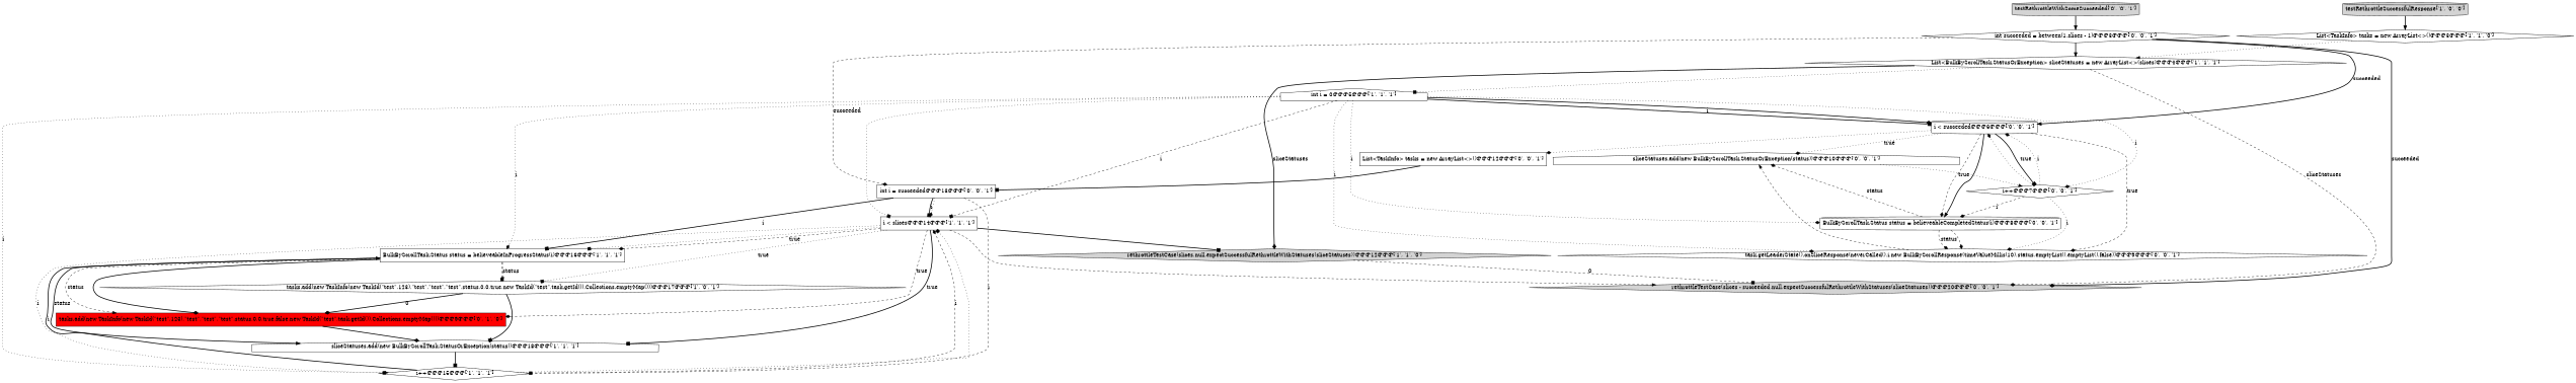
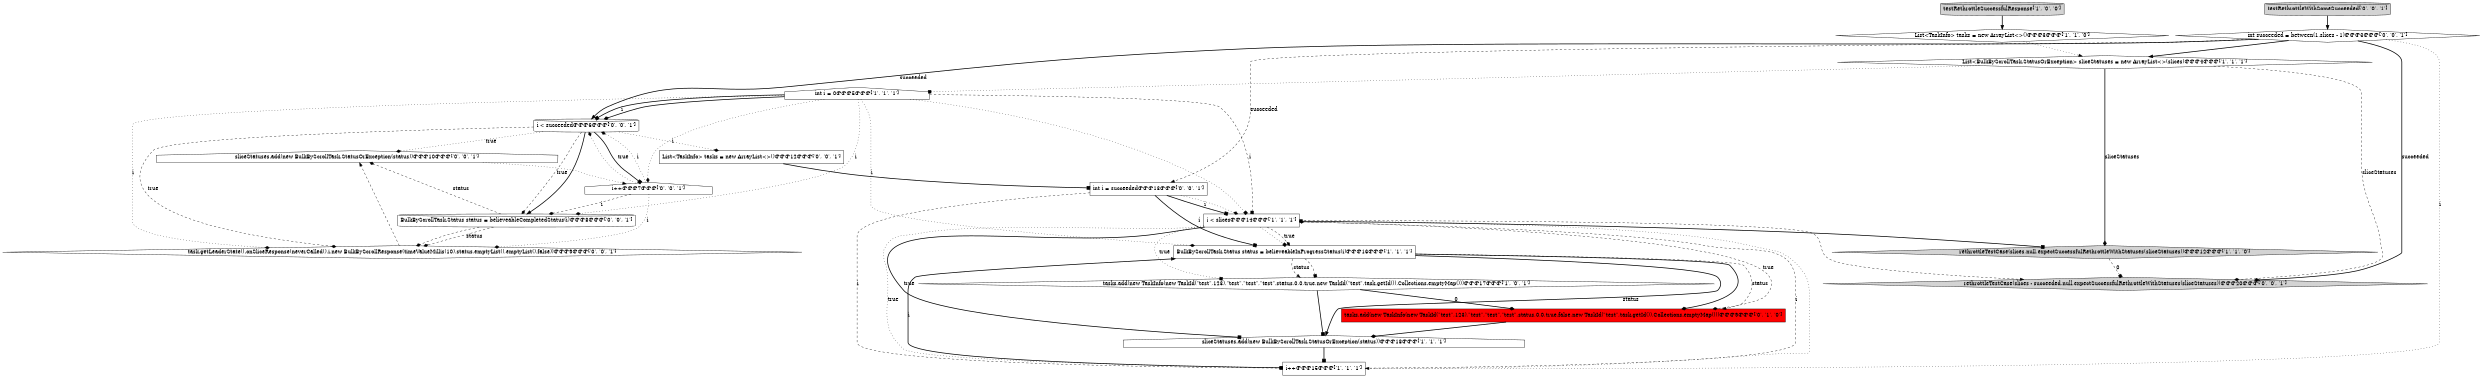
  digraph {
    node [fillcolor=white shape=diamond style=filled]
    edge [arrowhead=diamond style=bold]
    n1 [fillcolor=lightgray label="rethrottleTestCase(slices - succeeded,null,expectSuccessfulRethrottleWithStatuses(sliceStatuses))@@@20@@@['0', '0', '1']"]
    n2 [label="List<TaskInfo> tasks = new ArrayList<>()@@@12@@@['0', '0', '1']" shape=box]
    n3 [label="int i = succeeded@@@13@@@['0', '0', '1']" shape=box]
    n4 [label="BulkByScrollTask.Status status = believeableInProgressStatus(i)@@@16@@@['1', '1', '1']" shape=box]
    n5 [label="i < slices@@@14@@@['1', '1', '1']" shape=box]
-   n6 [label="i++@@@15@@@['1', '1', '1']"]
+   n6 [label="i++@@@15@@@['1', '1', '1']" shape=box]
    n7 [label="i < succeeded@@@6@@@['0', '0', '1']" shape=cylinder]
    n8 [label="sliceStatuses.add(new BulkByScrollTask.StatusOrException(status))@@@10@@@['0', '0', '1']" shape=house]
-   n9 [label="i++@@@7@@@['0', '0', '1']"]
+   n9 [label="i++@@@7@@@['0', '0', '1']" shape=house]
    n10 [label="BulkByScrollTask.Status status = believeableCompletedStatus(i)@@@8@@@['0', '0', '1']" shape=cylinder]
    n11 [label="task.getLeaderState().onSliceResponse(neverCalled(),i,new BulkByScrollResponse(timeValueMillis(10),status,emptyList(),emptyList(),false))@@@9@@@['0', '0', '1']"]
    n12 [label="List<TaskInfo> tasks = new ArrayList<>()@@@3@@@['1', '1', '0']"]
    n13 [label="List<BulkByScrollTask.StatusOrException> sliceStatuses = new ArrayList<>(slices)@@@4@@@['1', '1', '1']"]
    n14 [fillcolor=lightgray label="rethrottleTestCase(slices,null,expectSuccessfulRethrottleWithStatuses(sliceStatuses))@@@12@@@['1', '1', '0']"]
    n15 [label="int i = 0@@@5@@@['1', '1', '1']" shape=house]
    n16 [label="tasks.add(new TaskInfo(new TaskId(\"test\",123),\"test\",\"test\",\"test\",status,0,0,true,new TaskId(\"test\",task.getId()),Collections.emptyMap()))@@@17@@@['1', '0', '1']"]
    n17 [fillcolor=red label="tasks.add(new TaskInfo(new TaskId(\"test\",123),\"test\",\"test\",\"test\",status,0,0,true,false,new TaskId(\"test\",task.getId()),Collections.emptyMap()))@@@9@@@['0', '1', '0']" shape=box]
    n18 [label="sliceStatuses.add(new BulkByScrollTask.StatusOrException(status))@@@18@@@['1', '1', '1']" shape=house]
    n19 [label="int succeeded = between(1,slices - 1)@@@3@@@['0', '0', '1']"]
    n20 [fillcolor=lightgray label="testRethrottleWithSomeSucceeded['0', '0', '1']" shape=cylinder]
    n21 [fillcolor=lightgray label="testRethrottleSuccessfulResponse['1', '0', '0']" shape=cylinder]
    n2 -> n3 [arrowhead=box]
    n3 -> n4 [arrowhead=box label=i]
    n3 -> n5 [arrowhead=box label=i]
    n3 -> n5 [style=dotted]
    n3 -> n6 [arrowhead=box label=i style=dashed]
    n4 -> n16 [arrowhead=box style=dashed]
    n4 -> n16 [arrowhead=normal label=status style=dashed]
    n4 -> n17 [arrowhead=normal label=status style=dashed]
    n4 -> n17
    n4 -> n18 [arrowhead=normal label=status]
    n5 -> n1 [arrowhead=normal style=dashed]
    n5 -> n4 [arrowhead=box style=dotted]
    n5 -> n4 [label=true style=dashed]
-   n5 -> n6 [arrowhead=box label=i style=dotted]
+   n5 -> n6 [arrowhead=box label=true style=dotted]
    n5 -> n14 [arrowhead=box]
    n5 -> n16 [arrowhead=box label=true style=dotted]
    n5 -> n17 [label=true style=dashed]
    n5 -> n18 [arrowhead=box label=true]
    n6 -> n4 [arrowhead=normal label=i]
    n6 -> n5 [label=i style=dashed]
    n6 -> n5 [arrowhead=box style=dotted]
    n7 -> n2 [style=dotted]
    n7 -> n8 [label=true style=dotted]
    n7 -> n9 [arrowhead=box label=true]
    n7 -> n10 [label=true style=dashed]
    n7 -> n10 [arrowhead=normal]
    n7 -> n11 [label=true style=dashed]
    n8 -> n9 [arrowhead=normal style=dotted]
    n9 -> n7 [label=i style=dotted]
    n9 -> n7 [style=dotted]
    n9 -> n10 [label=i style=dashed]
    n9 -> n11 [label=i style=dotted]
    n10 -> n8 [label=status style=dashed]
    n10 -> n11 [label=status style=dashed]
    n10 -> n11 [style=dashed]
    n11 -> n8 [arrowhead=normal style=dashed]
    n12 -> n13 [arrowhead=normal style=dotted]
    n13 -> n1 [label=sliceStatuses style=dashed]
    n13 -> n14 [label=sliceStatuses]
    n13 -> n15 [arrowhead=box style=dotted]
    n14 -> n1 [arrowhead=box label=0 style=dashed]
    n15 -> n4 [label=i style=dotted]
    n15 -> n5 [arrowhead=box label=i style=dashed]
    n15 -> n5 [arrowhead=box style=dotted]
-   n15 -> n6 [arrowhead=normal label=i style=dotted]
+   n19 -> n6 [arrowhead=normal label=i style=dotted]
    n15 -> n7 [arrowhead=box label=i]
    n15 -> n7
    n15 -> n9 [label=i style=dotted]
    n15 -> n10 [label=i style=dotted]
    n15 -> n11 [label=i style=dotted]
    n16 -> n17 [label=0]
    n16 -> n18 [arrowhead=box]
    n17 -> n18
    n18 -> n6 [arrowhead=box]
    n19 -> n1 [label=succeeded]
-   n19 -> n3 [label=succeeded style=dashed]
+   n19 -> n3 [arrowhead=normal label=succeeded style=dashed]
    n19 -> n7 [arrowhead=normal label=succeeded]
    n19 -> n13 [arrowhead=normal]
    n20 -> n19 [arrowhead=normal]
    n21 -> n12 [arrowhead=normal]
  }
